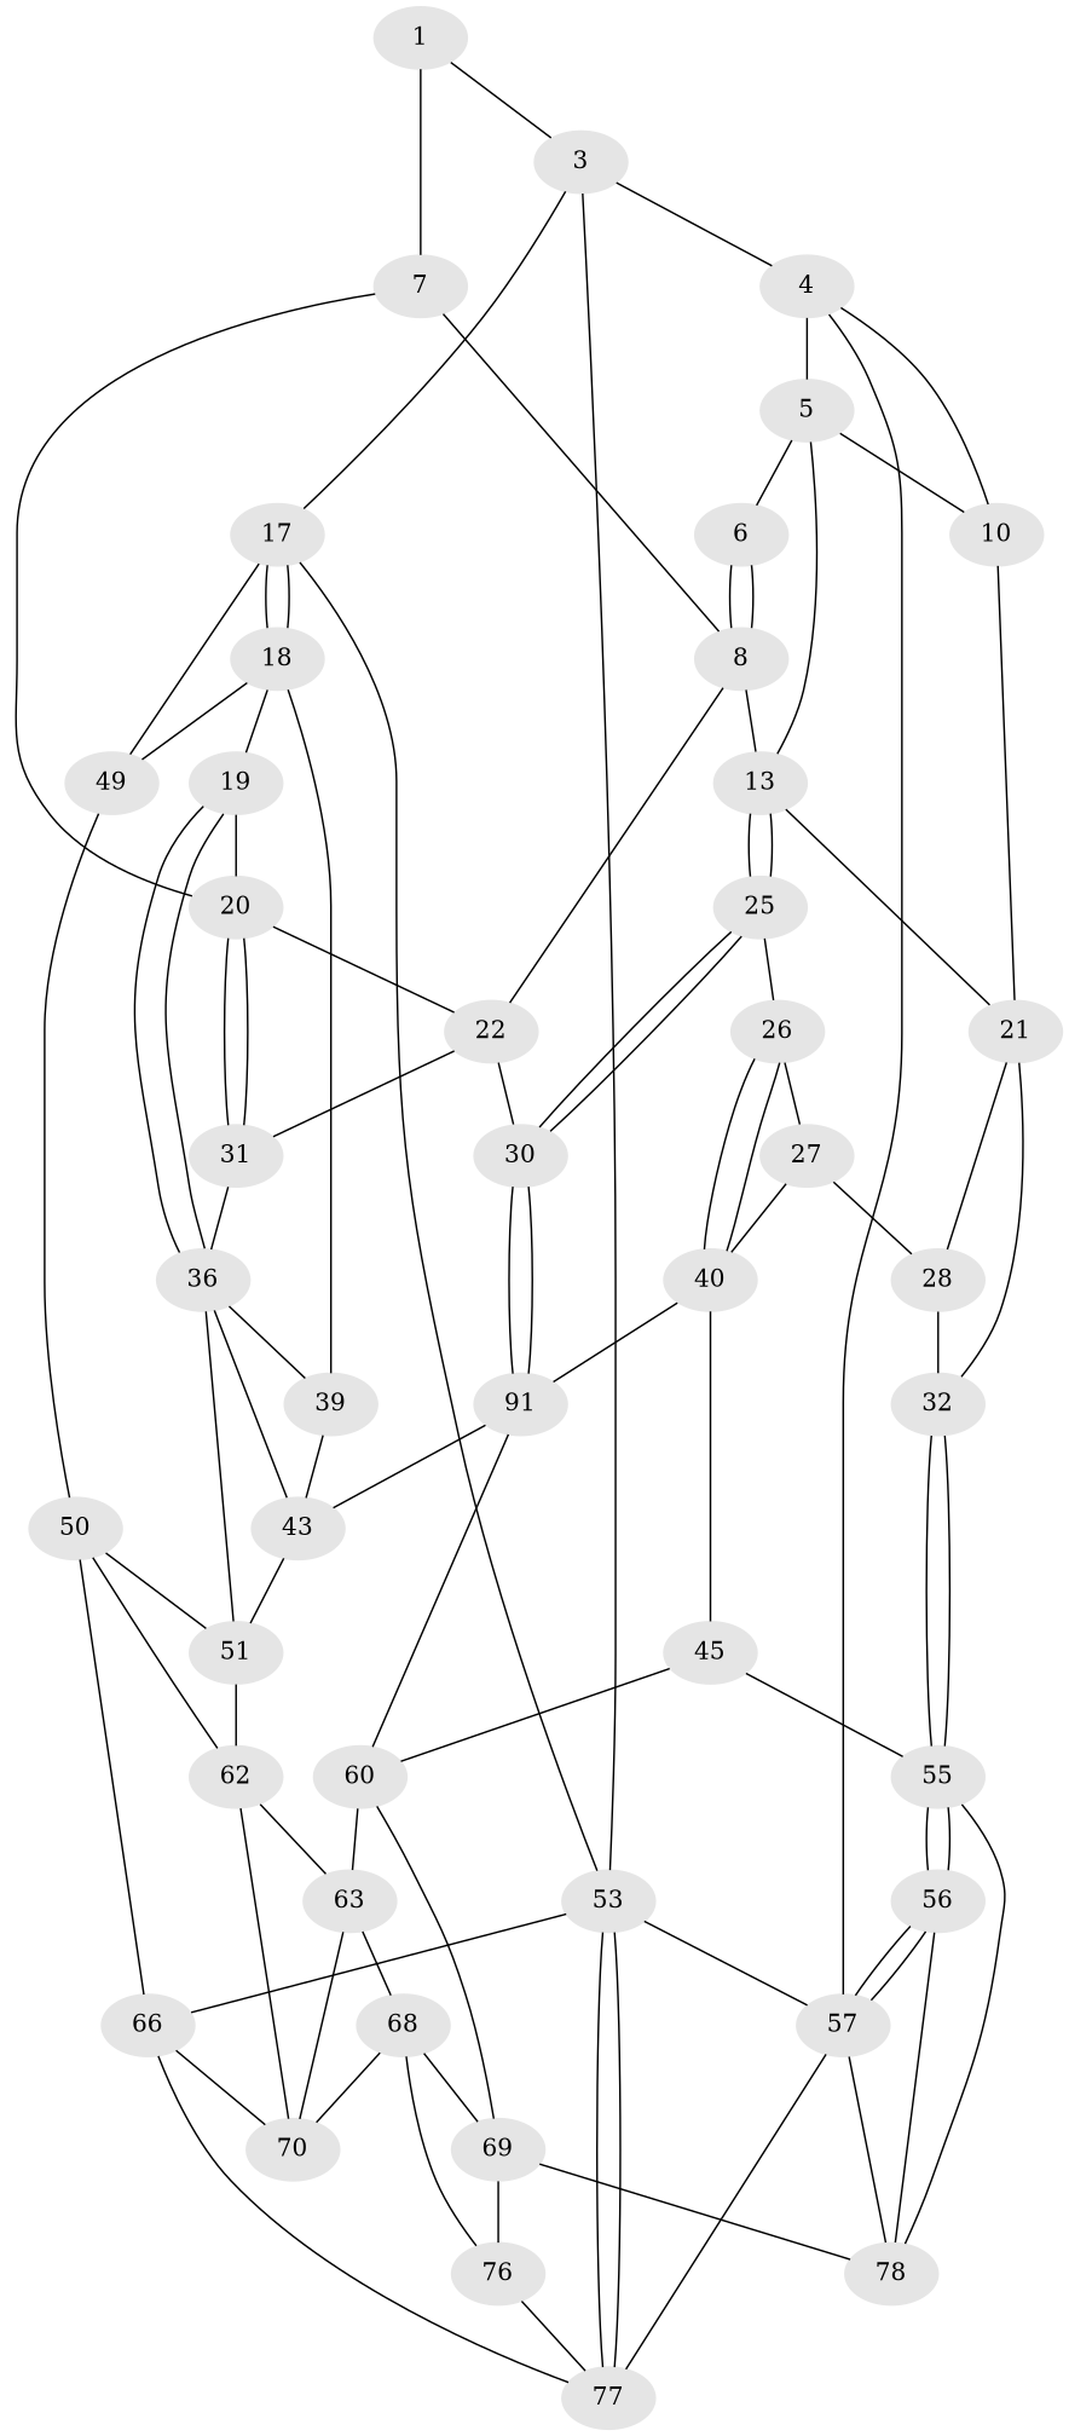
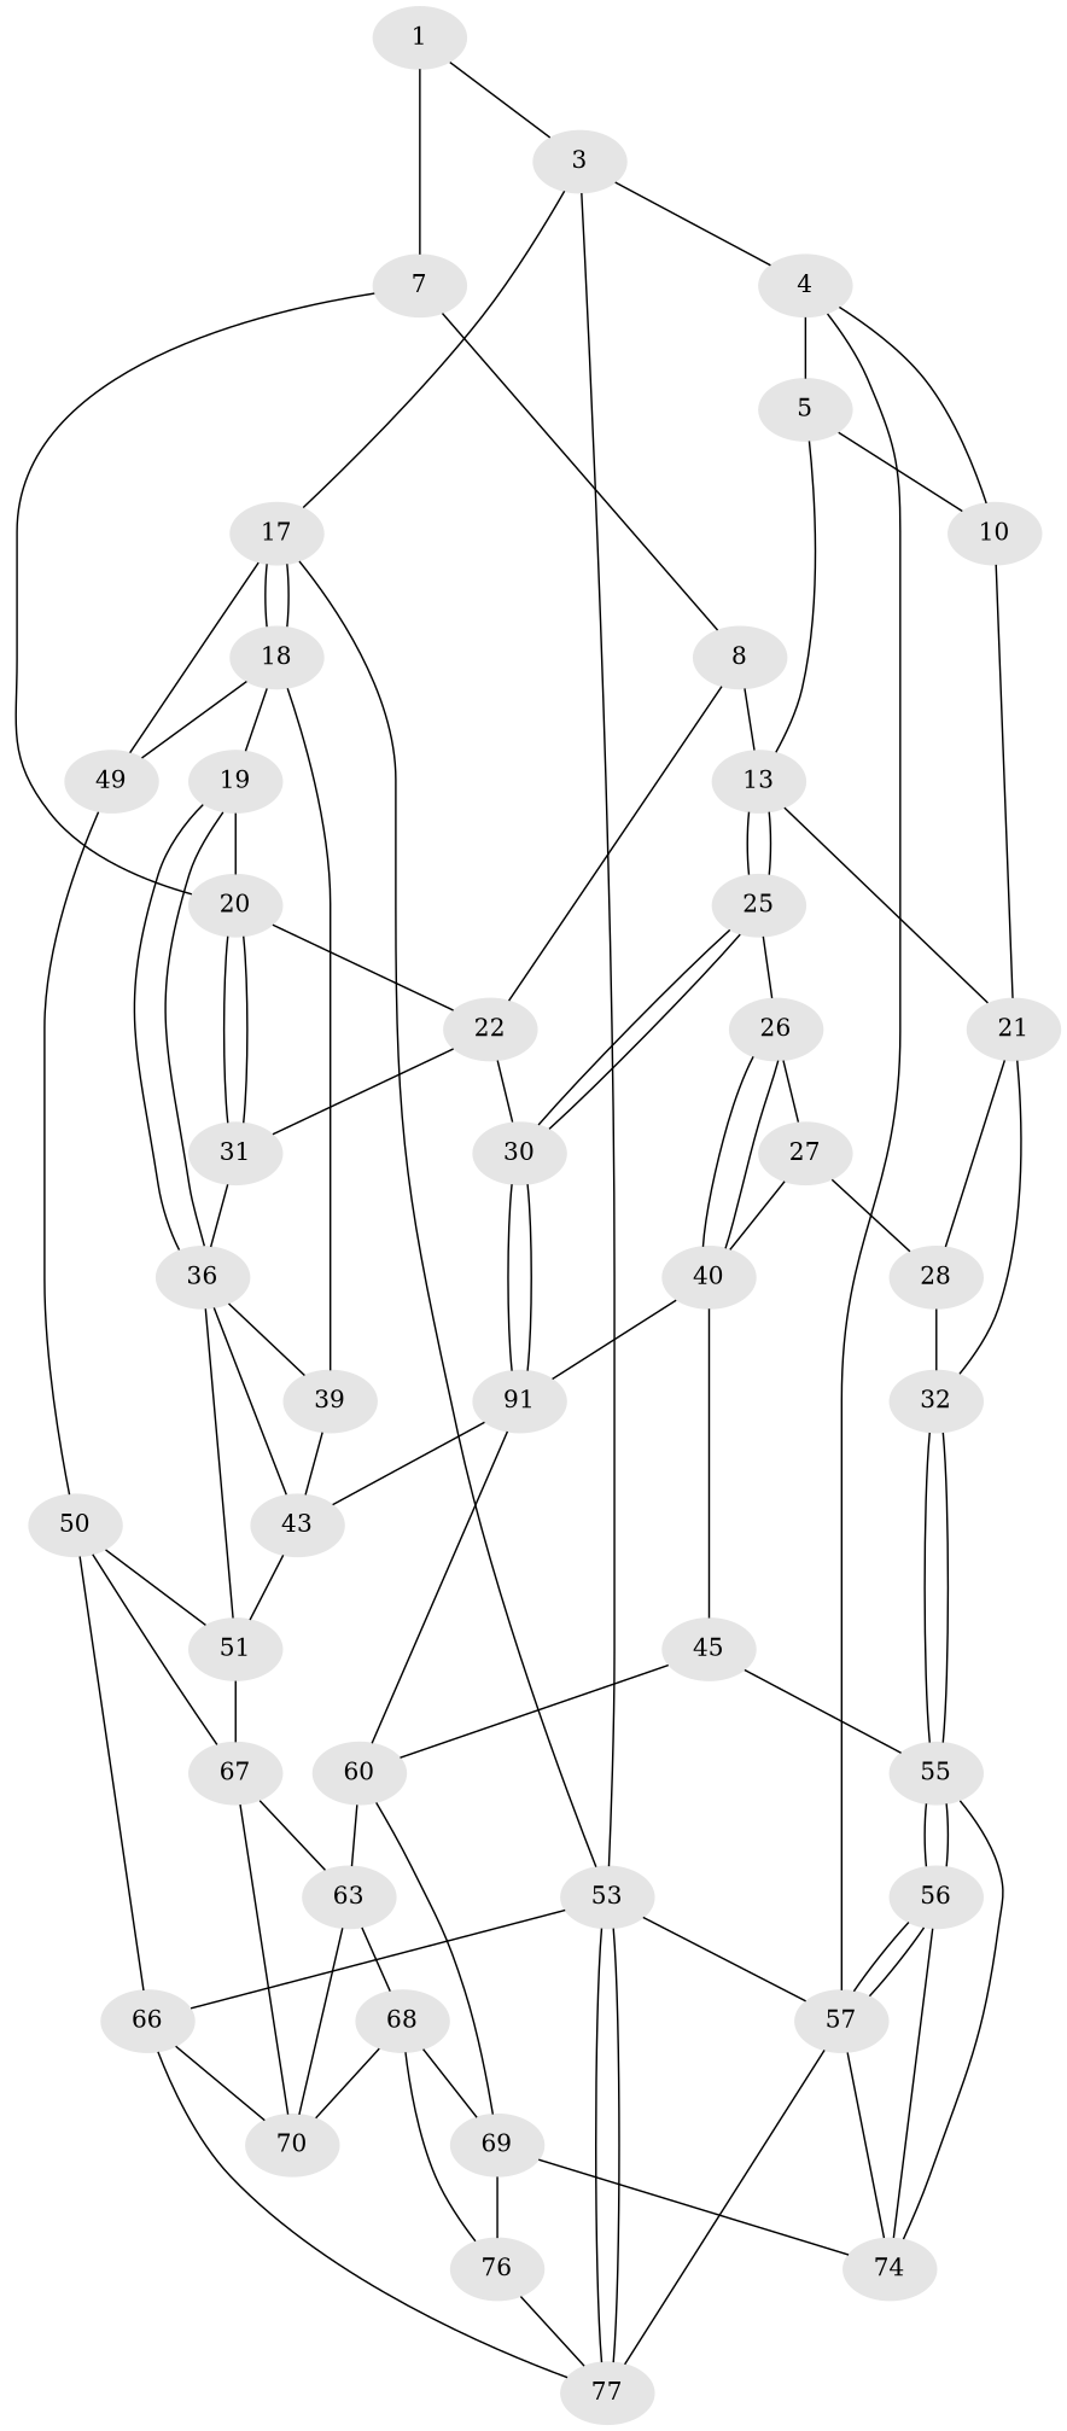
  graph {
    node [color=gray90 style=filled]
    1 [super="+2"]
    3 [super="+16"]
    7 [super="+15"]
    4 [super="+11"]
    17 [super="+52"]
    53 [super="+54"]
    8 [super="+12"]
    20 [super="+21"]
    5 [super="+9"]
    10
    57 [super="+79"]
    18 [super="+38"]
    49
    66 [super="+71"]
    77 [super="+78"]
-   6
    13 [super="+14"]
    n18 [label=21 super="+24"]
-   74 [super="+80" label=78]
+   74 [super="+80"]
    25
    22 [super="+29"]
    31
    30
    28 [super="+33"]
    32
    26
    19
    39 [super="+47"]
    50 [super="+64"]
    36 [super="+37"]
    43 [super="+48"]
    51 [super="+59"]
    n33 [label=91 super="+44"]
    55 [super="+58"]
    27 [super="+34"]
    40 [super="+42"]
    45 [super="+46"]
    60 [super="+61"]
    56
-   62 [super="+65"]
+   62 [super="+65" label=67]
    63 [super="+67"]
    69 [super="+73"]
    70 [super="+72"]
    68 [super="+75"]
    76
    1 -- 3
    1 -- 7 [weight=2]
    3 -- 4 [weight=2]
    3 -- 17
    3 -- 53
    7 -- 8
    7 -- 20
    4 -- 5
    4 -- 10
    4 -- 57
    17 -- 53
    17 -- 18
    17 -- 18
    17 -- 49
    53 -- 57
    53 -- 66
    53 -- 77
    53 -- 77
    8 -- 13
    8 -- 22
    20 -- 22
    20 -- 31
    20 -- 31
    5 -- 10
-   5 -- 6
    5 -- 13
    10 -- n18
    57 -- 77
    57 -- 74
    18 -- 49
    18 -- 19
    18 -- 39
    49 -- 50
    66 -- 77
    66 -- 70
-   6 -- 8
-   6 -- 8
    13 -- n18
    13 -- 25
    13 -- 25
    n18 -- 28
    n18 -- 32
    25 -- 30
    25 -- 30
    25 -- 26
    22 -- 31
    22 -- 30
    31 -- 36
    30 -- n33
    30 -- n33
    28 -- 32
    32 -- 55
    32 -- 55
    26 -- 27
    26 -- 40
    26 -- 40
    19 -- 20
    19 -- 36
    19 -- 36
    39 -- 43
    50 -- 66
    50 -- 51
    50 -- 62
    36 -- 39
    36 -- 43
    36 -- 51
    43 -- 51
    51 -- 62
    n33 -- 43
    n33 -- 60
    55 -- 74
    55 -- 56
    55 -- 56
    27 -- 28
    27 -- 40
    40 -- n33
    40 -- 45
    45 -- 55
    45 -- 60
    60 -- 63
    60 -- 69
    56 -- 57
    56 -- 57
    56 -- 74
    62 -- 63
    62 -- 70
    63 -- 70
    63 -- 68
    69 -- 74
    69 -- 76
    68 -- 69
    68 -- 70
    68 -- 76
    76 -- 77
  }
